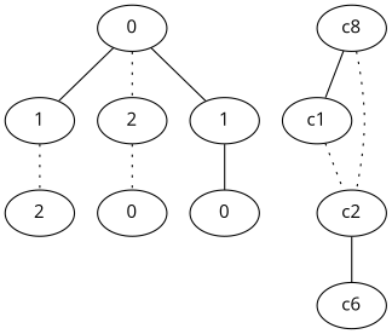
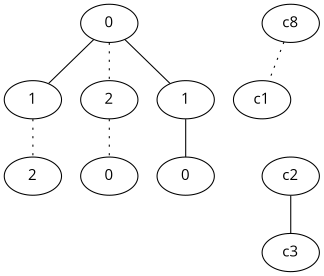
  graph {
    fontname="Open Sans"
    node [fontname="Open Sans"]
    edge [fontname="Open Sans"]
    n1 [label=0]
    n2 [label=1]
    n3 [label=2]
    n4 [label=1]
    n5 [label=2]
    n6 [label=0]
    n7 [label=0]
    n8 [label=c8]
    c1
    c2
-   c3 [label=c6]
+   c3
    n1 -- n2
    n1 -- n3 [style=dotted]
    n1 -- n4
    n2 -- n5 [style=dotted]
    n3 -- n6 [style=dotted]
    n4 -- n7
-   n8 -- c1
-   n8 -- c2 [style=dotted]
-   c1 -- c2 [style=dotted]
+   n8 -- c1 [style=dotted]
    c2 -- c3
  }
